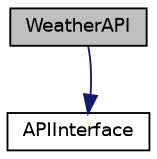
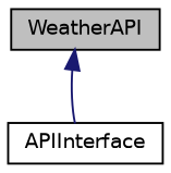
  digraph {
    node [color=black fontname=Helvetica fontsize=10 shape=record style=filled]
    n1 [fillcolor=grey75 fontcolor=black height=0.2 label=WeatherAPI width=0.4]
    n2 [fillcolor=white height=0.2 label=APIInterface width=0.4]
-   n2 -> n1 [color=midnightblue dir=back fontname=Helvetica fontsize=10 labelfontname=Helvetica labelfontsize=10 style=solid]
+   n1 -> n2 [color=midnightblue dir=back fontname=Helvetica fontsize=10 labelfontname=Helvetica labelfontsize=10 style=solid]
  }
